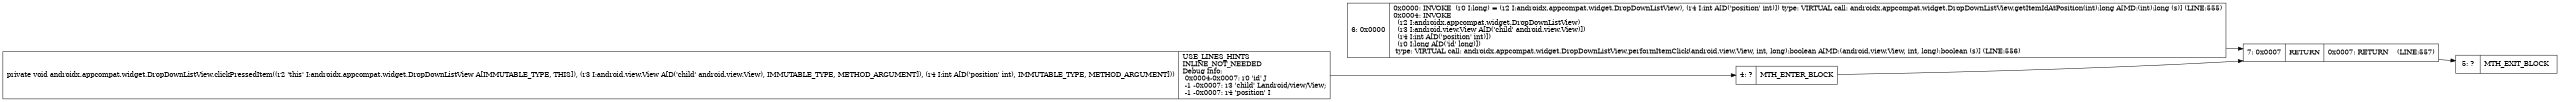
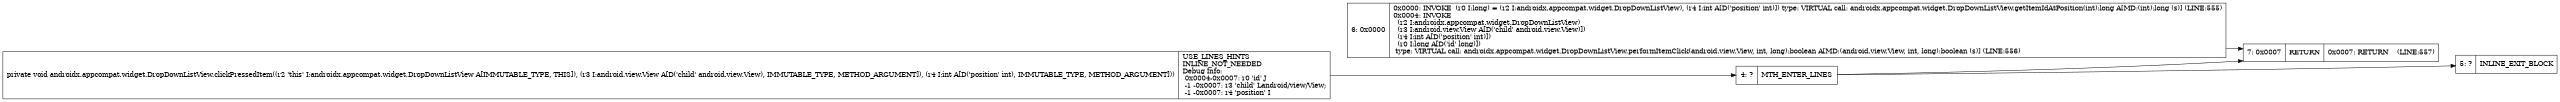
  digraph {
    rankdir=LR
    node [shape=record]
-   n1 [label="{4\:\ ?|MTH_ENTER_BLOCK\l}"]
+   n1 [label="{4\:\ ?|MTH_ENTER_LINES\l}"]
    n2 [label="{7\:\ 0x0007|RETURN\l|0x0007: RETURN    (LINE:557)\l}"]
    n3 [label="{6\:\ 0x0000|0x0000: INVOKE  (r0 I:long) = (r2 I:androidx.appcompat.widget.DropDownListView), (r4 I:int A[D('position' int)]) type: VIRTUAL call: androidx.appcompat.widget.DropDownListView.getItemIdAtPosition(int):long A[MD:(int):long (s)] (LINE:555)\l0x0004: INVOKE  \l  (r2 I:androidx.appcompat.widget.DropDownListView)\l  (r3 I:android.view.View A[D('child' android.view.View)])\l  (r4 I:int A[D('position' int)])\l  (r0 I:long A[D('id' long)])\l type: VIRTUAL call: androidx.appcompat.widget.DropDownListView.performItemClick(android.view.View, int, long):boolean A[MD:(android.view.View, int, long):boolean (s)] (LINE:556)\l}"]
-   n4 [label="{5\:\ ?|MTH_EXIT_BLOCK\l}"]
+   n4 [label="{5\:\ ?|INLINE_EXIT_BLOCK\l}"]
    n5 [label="{private void androidx.appcompat.widget.DropDownListView.clickPressedItem((r2 'this' I:androidx.appcompat.widget.DropDownListView A[IMMUTABLE_TYPE, THIS]), (r3 I:android.view.View A[D('child' android.view.View), IMMUTABLE_TYPE, METHOD_ARGUMENT]), (r4 I:int A[D('position' int), IMMUTABLE_TYPE, METHOD_ARGUMENT]))  | USE_LINES_HINTS\lINLINE_NOT_NEEDED\lDebug Info:\l  0x0004\-0x0007: r0 'id' J\l  \-1 \-0x0007: r3 'child' Landroid\/view\/View;\l  \-1 \-0x0007: r4 'position' I\l}"]
    n1 -> n2
-   n2 -> n4
+   n1 -> n4
    n3 -> n2
    n5 -> n1
  }
